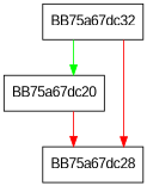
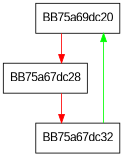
  digraph {
    fontname="Liberation Sans"
    splines=ortho
    node [fontname="Liberation Sans" shape=box]
    edge [color=red fontname="Liberation Sans"]
-   BB75a67dc20
+   BB75a67dc20 [label=BB75a69dc20]
    BB75a67dc28
    BB75a67dc32
    BB75a67dc20 -> BB75a67dc28
-   BB75a67dc32 -> BB75a67dc28
+   BB75a67dc28 -> BB75a67dc32
    BB75a67dc32 -> BB75a67dc20 [color=green]
  }
